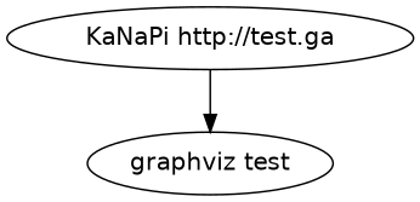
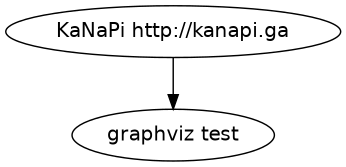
  digraph {
    node [fontname=Helvetica]
-   n1 [label="KaNaPi http://test.ga"]
+   n1 [label="KaNaPi http://kanapi.ga"]
    n2 [label="graphviz test"]
    n1 -> n2
  }
